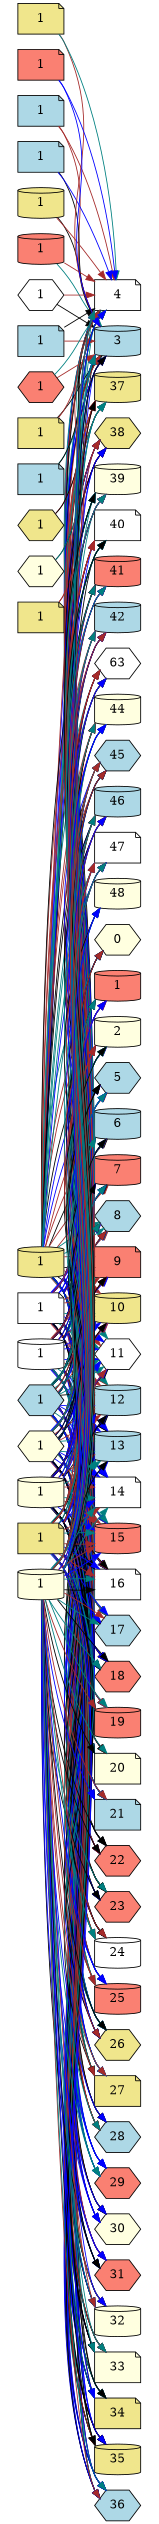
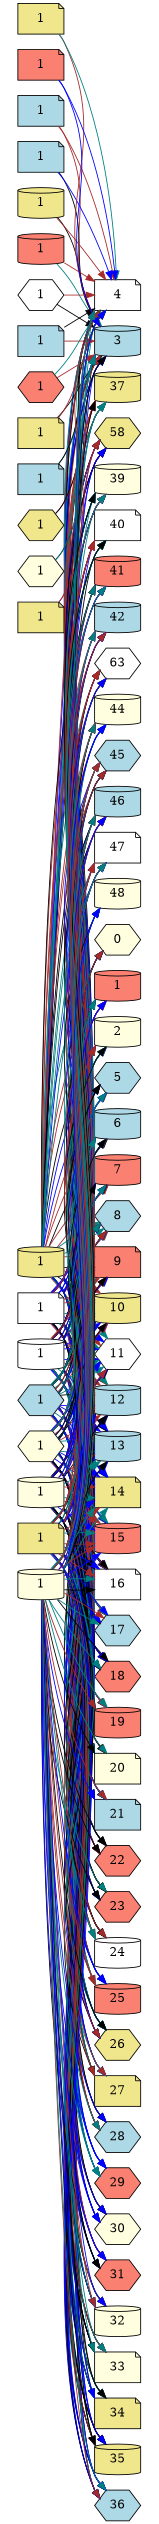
  digraph {
    rankdir=LR
    node [fillcolor=lightblue shape=cylinder style=filled]
    edge [color=blue]
    n1 [fillcolor=khaki label=1 weight=1]
    0 [fillcolor=lightyellow shape=hexagon]
    1 [fillcolor=salmon]
    2 [fillcolor=lightyellow]
    3
    4 [fillcolor=white shape=note]
    5 [shape=hexagon]
    6
    7 [fillcolor=salmon]
    8 [shape=hexagon]
    9 [fillcolor=salmon shape=note]
    10 [fillcolor=khaki]
    11 [fillcolor=white shape=hexagon]
    12
    13
-   14 [fillcolor=white shape=note]
+   14 [fillcolor=khaki shape=note]
    15 [fillcolor=salmon]
    16 [fillcolor=white shape=note]
    17 [shape=hexagon]
    18 [fillcolor=salmon shape=hexagon]
    19 [fillcolor=salmon]
    20 [fillcolor=lightyellow shape=note]
    21 [shape=note]
    22 [fillcolor=salmon shape=hexagon]
    23 [fillcolor=salmon shape=hexagon]
    24 [fillcolor=white]
    25 [fillcolor=salmon]
    26 [fillcolor=khaki shape=hexagon]
    27 [fillcolor=khaki shape=note]
    28 [shape=hexagon]
    29 [fillcolor=salmon shape=hexagon]
    30 [fillcolor=lightyellow shape=hexagon]
    31 [fillcolor=salmon shape=hexagon]
    32 [fillcolor=lightyellow]
    33 [fillcolor=lightyellow shape=note]
    34 [fillcolor=khaki shape=note]
    35 [fillcolor=khaki]
    36 [shape=hexagon]
    37 [fillcolor=khaki]
-   38 [fillcolor=khaki shape=hexagon]
+   38 [fillcolor=khaki shape=hexagon label=58]
    39 [fillcolor=lightyellow]
    40 [fillcolor=white shape=note]
    41 [fillcolor=salmon]
    42
    n45 [fillcolor=white label=63 shape=hexagon]
    44 [fillcolor=lightyellow]
    45 [shape=hexagon]
    46
    47 [fillcolor=white shape=note]
    48 [fillcolor=lightyellow]
    n51 [label=1 shape=note weight=1]
    n52 [label=1 shape=note weight=1]
    n53 [fillcolor=white label=1 shape=note weight=1]
    n54 [fillcolor=khaki label=1 weight=1]
    n55 [fillcolor=salmon label=1 weight=1]
    n56 [fillcolor=white label=1 weight=1]
    n57 [fillcolor=white label=1 shape=hexagon weight=1]
    n58 [label=1 shape=note weight=1]
    n59 [label=1 shape=hexagon weight=1]
    n60 [fillcolor=salmon label=1 shape=hexagon weight=1]
    n61 [fillcolor=khaki label=1 shape=note weight=1]
    n62 [fillcolor=lightyellow label=1 shape=hexagon weight=1]
    n63 [label=1 shape=note weight=1]
    n64 [fillcolor=khaki label=1 shape=hexagon weight=1]
    n65 [fillcolor=lightyellow label=1 weight=1]
    n66 [fillcolor=lightyellow label=1 shape=hexagon weight=1]
    n67 [fillcolor=khaki label=1 shape=note weight=1]
    n68 [fillcolor=khaki label=1 shape=note weight=1]
    n69 [fillcolor=khaki label=1 shape=note weight=1]
    n70 [fillcolor=salmon label=1 shape=note weight=1]
    n71 [fillcolor=lightyellow label=1 weight=1]
    n1 -> 0 [color=teal]
    n1 -> 1 [color=brown]
    n1 -> 1 [color=brown]
    n1 -> 2
    n1 -> 2 [color=black]
    n1 -> 3
    n1 -> 3 [color=black]
    n1 -> 4 [color=teal]
    n1 -> 4 [color=teal]
    n1 -> 5 [color=brown]
    n1 -> 5
    n1 -> 6 [color=black]
    n1 -> 6 [color=brown]
    n1 -> 7 [color=brown]
    n1 -> 7 [color=brown]
    n1 -> 8 [color=teal]
    n1 -> 8 [color=teal]
    n1 -> 9 [color=black]
    n1 -> 9 [color=brown]
    n1 -> 10 [color=black]
    n1 -> 10 [color=brown]
    n1 -> 11 [color=brown]
    n1 -> 11 [color=teal]
    n1 -> 12 [color=teal]
    n1 -> 12 [color=brown]
    n1 -> 13 [color=teal]
    n1 -> 13 [color=black]
    n1 -> 14 [color=brown]
    n1 -> 14 [color=teal]
    n1 -> 15 [color=teal]
    n1 -> 15
    n1 -> 16 [color=black]
    n1 -> 16 [color=teal]
    n1 -> 17 [color=black]
    n1 -> 17 [color=brown]
    n1 -> 18 [color=black]
    n1 -> 18 [color=teal]
    n1 -> 19 [color=brown]
    n1 -> 19 [color=black]
    n1 -> 20 [color=teal]
    n1 -> 20 [color=black]
    n1 -> 21 [color=teal]
    n1 -> 21 [color=black]
    n1 -> 22 [color=teal]
    n1 -> 22 [color=brown]
    n1 -> 23 [color=black]
    n1 -> 23 [color=teal]
    n1 -> 24 [color=brown]
    n1 -> 24
    n1 -> 25 [color=teal]
    n1 -> 25
    n1 -> 26
    n1 -> 26
    n1 -> 27 [color=black]
    n1 -> 27 [color=teal]
    n1 -> 28 [color=teal]
    n1 -> 28 [color=teal]
    n1 -> 29
    n1 -> 29
    n1 -> 30 [color=teal]
    n1 -> 30 [color=teal]
    n1 -> 31
    n1 -> 31 [color=brown]
    n1 -> 32 [color=black]
    n1 -> 32 [color=brown]
    n1 -> 33 [color=teal]
    n1 -> 33
    n1 -> 34 [color=black]
    n1 -> 34 [color=black]
    n1 -> 35 [color=teal]
    n1 -> 35
    n1 -> 36
    n1 -> 36
    n1 -> 37
    n1 -> 37 [color=brown]
    n1 -> 38
    n1 -> 38
    n1 -> 39 [color=teal]
    n1 -> 39 [color=teal]
    n1 -> 40 [color=black]
    n1 -> 40
    n1 -> 41 [color=brown]
    n1 -> 41 [color=black]
    n1 -> 42 [color=brown]
    n1 -> 42 [color=brown]
    n1 -> n45 [color=teal]
    n1 -> n45 [color=teal]
    n1 -> 44 [color=brown]
    n1 -> 44 [color=brown]
    n1 -> 45 [color=black]
    n1 -> 45 [color=black]
    n1 -> 46 [color=teal]
    n1 -> 46 [color=teal]
    n1 -> 47
    n1 -> 47 [color=teal]
    n1 -> 48 [color=teal]
    n51 -> 3 [color=brown]
    n51 -> 4 [color=brown]
    n52 -> 3 [color=black]
    n52 -> 4
    n53 -> 0
    n53 -> 1 [color=brown]
    n53 -> 1 [color=teal]
    n53 -> 2 [color=black]
    n53 -> 2
    n53 -> 3 [color=brown]
    n53 -> 3
    n53 -> 4 [color=black]
    n53 -> 4 [color=black]
    n53 -> 5 [color=black]
    n53 -> 5
    n53 -> 6 [color=brown]
    n53 -> 6 [color=black]
    n53 -> 7 [color=black]
    n53 -> 7
    n53 -> 8 [color=brown]
    n53 -> 8
    n53 -> 9 [color=brown]
    n53 -> 9
    n53 -> 10 [color=teal]
    n53 -> 10 [color=brown]
    n53 -> 11 [color=teal]
    n53 -> 11
    n53 -> 12 [color=brown]
    n53 -> 12 [color=teal]
    n53 -> 13 [color=brown]
    n53 -> 13 [color=black]
    n53 -> 14
    n53 -> 14 [color=black]
    n53 -> 15 [color=brown]
    n53 -> 15 [color=teal]
    n53 -> 16
    n53 -> 16 [color=black]
    n53 -> 17 [color=black]
    n53 -> 17 [color=brown]
    n53 -> 18 [color=black]
    n53 -> 18 [color=black]
    n53 -> 19
    n53 -> 19 [color=brown]
    n53 -> 20 [color=teal]
    n53 -> 20 [color=black]
    n53 -> 21 [color=black]
    n53 -> 21
    n53 -> 22
    n53 -> 22
    n53 -> 23 [color=black]
    n53 -> 23 [color=brown]
    n53 -> 24 [color=black]
    n53 -> 24 [color=black]
    n53 -> 25 [color=brown]
    n53 -> 25 [color=black]
    n53 -> 26 [color=teal]
    n53 -> 26 [color=teal]
    n53 -> 27 [color=brown]
    n53 -> 27 [color=black]
    n53 -> 28 [color=black]
    n53 -> 28
    n53 -> 29
    n53 -> 29 [color=brown]
    n53 -> 30 [color=teal]
    n53 -> 30 [color=brown]
    n53 -> 31 [color=teal]
    n53 -> 31 [color=teal]
    n53 -> 32 [color=black]
    n53 -> 32 [color=teal]
    n53 -> 33 [color=brown]
    n53 -> 33 [color=black]
    n53 -> 34
    n53 -> 34
    n53 -> 35 [color=black]
    n53 -> 35
    n53 -> 36 [color=black]
    n53 -> 36 [color=brown]
    n53 -> 37 [color=black]
    n53 -> 37 [color=brown]
    n53 -> 38 [color=brown]
    n53 -> 38 [color=black]
    n53 -> 39 [color=black]
    n53 -> 39 [color=teal]
    n53 -> 40
    n53 -> 40
    n53 -> 41 [color=black]
    n53 -> 41
    n53 -> 42 [color=black]
    n53 -> 42 [color=brown]
    n53 -> n45
    n53 -> n45 [color=brown]
    n53 -> 44 [color=teal]
    n53 -> 44 [color=brown]
    n53 -> 45 [color=brown]
    n53 -> 45
    n53 -> 46
    n53 -> 46
    n53 -> 47
    n53 -> 47 [color=brown]
    n53 -> 48
    n54 -> 3 [color=black]
    n54 -> 4 [color=brown]
    n55 -> 3 [color=teal]
    n55 -> 4 [color=brown]
    n56 -> 0 [color=black]
    n56 -> 1
    n56 -> 1
    n56 -> 2 [color=brown]
    n56 -> 2
    n56 -> 3 [color=brown]
    n56 -> 3
    n56 -> 4 [color=black]
    n56 -> 4
    n56 -> 5 [color=teal]
    n56 -> 5
    n56 -> 6 [color=black]
    n56 -> 6
    n56 -> 7 [color=teal]
    n56 -> 7 [color=black]
    n56 -> 8 [color=teal]
    n56 -> 8 [color=brown]
    n56 -> 9
    n56 -> 9 [color=brown]
    n56 -> 10
    n56 -> 10 [color=brown]
    n56 -> 11
    n56 -> 11
    n56 -> 12 [color=teal]
    n56 -> 12 [color=brown]
    n56 -> 13
    n56 -> 13
    n56 -> 14
    n56 -> 14
    n56 -> 15 [color=brown]
    n56 -> 15 [color=brown]
    n56 -> 16 [color=brown]
    n56 -> 16 [color=black]
    n56 -> 17 [color=black]
    n56 -> 17 [color=black]
    n56 -> 18 [color=black]
    n56 -> 18 [color=brown]
    n56 -> 19 [color=teal]
    n56 -> 19 [color=brown]
    n56 -> 20
    n56 -> 20 [color=black]
    n56 -> 21
    n56 -> 21
    n56 -> 22 [color=black]
    n56 -> 22 [color=teal]
    n56 -> 23 [color=brown]
    n56 -> 23 [color=black]
    n56 -> 24 [color=brown]
    n56 -> 24 [color=brown]
    n56 -> 25 [color=teal]
    n56 -> 25 [color=teal]
    n56 -> 26
    n56 -> 26 [color=black]
    n56 -> 27 [color=teal]
    n56 -> 27 [color=teal]
    n56 -> 28 [color=black]
    n56 -> 28 [color=brown]
    n56 -> 29 [color=teal]
    n56 -> 29
    n56 -> 30
    n56 -> 30
    n56 -> 31
    n56 -> 31 [color=black]
    n56 -> 32 [color=brown]
    n56 -> 32 [color=black]
    n56 -> 33 [color=black]
    n56 -> 33 [color=teal]
    n56 -> 34
    n56 -> 34 [color=black]
    n56 -> 35 [color=teal]
    n56 -> 35 [color=brown]
    n56 -> 36 [color=teal]
    n56 -> 36
    n56 -> 37 [color=brown]
    n56 -> 37 [color=teal]
    n56 -> 38 [color=brown]
    n56 -> 38 [color=black]
    n56 -> 39
    n56 -> 39
    n56 -> 40 [color=black]
    n56 -> 40
    n56 -> 41 [color=brown]
    n56 -> 41
    n56 -> 42
    n56 -> 42
    n56 -> n45 [color=black]
    n56 -> n45 [color=black]
    n56 -> 44 [color=teal]
    n56 -> 44 [color=black]
    n56 -> 45 [color=teal]
    n56 -> 45
    n56 -> 46 [color=black]
    n56 -> 46 [color=black]
    n56 -> 47
    n56 -> 47 [color=brown]
    n56 -> 48
    n57 -> 3 [color=black]
    n57 -> 4 [color=brown]
    n58 -> 3 [color=brown]
    n58 -> 4 [color=black]
    n59 -> 0 [color=black]
    n59 -> 1 [color=teal]
    n59 -> 1 [color=black]
    n59 -> 2 [color=teal]
    n59 -> 2 [color=black]
    n59 -> 3 [color=black]
    n59 -> 3
    n59 -> 4 [color=brown]
    n59 -> 4 [color=teal]
    n59 -> 5 [color=teal]
    n59 -> 5 [color=teal]
    n59 -> 6
    n59 -> 6
    n59 -> 7 [color=brown]
    n59 -> 7 [color=brown]
    n59 -> 8
    n59 -> 8 [color=teal]
    n59 -> 9
    n59 -> 9 [color=black]
    n59 -> 10 [color=brown]
    n59 -> 10 [color=teal]
    n59 -> 11 [color=teal]
    n59 -> 11 [color=teal]
    n59 -> 12
    n59 -> 12 [color=black]
    n59 -> 13 [color=teal]
    n59 -> 13
    n59 -> 14 [color=brown]
    n59 -> 14
    n59 -> 15 [color=teal]
    n59 -> 15
    n59 -> 16
    n59 -> 16
    n59 -> 17 [color=brown]
    n59 -> 17 [color=teal]
    n59 -> 18 [color=black]
    n59 -> 18 [color=brown]
    n59 -> 19 [color=teal]
    n59 -> 19 [color=teal]
    n59 -> 20 [color=black]
    n59 -> 20 [color=teal]
    n59 -> 21
    n59 -> 21 [color=black]
    n59 -> 22
    n59 -> 22 [color=brown]
    n59 -> 23 [color=brown]
    n59 -> 23 [color=black]
    n59 -> 24 [color=brown]
    n59 -> 24 [color=teal]
    n59 -> 25 [color=teal]
    n59 -> 25 [color=brown]
    n59 -> 26 [color=black]
    n59 -> 26
    n59 -> 27 [color=teal]
    n59 -> 27 [color=teal]
    n59 -> 28 [color=brown]
    n59 -> 28 [color=teal]
    n59 -> 29
    n59 -> 29 [color=teal]
    n59 -> 30 [color=black]
    n59 -> 30 [color=black]
    n59 -> 31 [color=black]
    n59 -> 31
    n59 -> 32
    n59 -> 32 [color=black]
    n59 -> 33
    n59 -> 33 [color=teal]
    n59 -> 34
    n59 -> 34 [color=brown]
    n59 -> 35 [color=teal]
    n59 -> 35 [color=brown]
    n59 -> 36
    n59 -> 36
    n59 -> 37 [color=brown]
    n59 -> 37 [color=brown]
    n59 -> 38 [color=black]
    n59 -> 38 [color=brown]
    n59 -> 39 [color=black]
    n59 -> 39 [color=black]
    n59 -> 40 [color=black]
    n59 -> 40 [color=black]
    n59 -> 41 [color=brown]
    n59 -> 41 [color=brown]
    n59 -> 42 [color=teal]
    n59 -> 42 [color=brown]
    n59 -> n45 [color=teal]
    n59 -> n45
    n59 -> 44 [color=brown]
    n59 -> 44 [color=black]
    n59 -> 45
    n59 -> 45 [color=black]
    n59 -> 46 [color=black]
    n59 -> 46 [color=teal]
    n59 -> 47 [color=teal]
    n59 -> 47 [color=teal]
    n59 -> 48 [color=brown]
    n60 -> 3 [color=brown]
    n60 -> 4 [color=teal]
    n61 -> 3 [color=black]
    n61 -> 4 [color=brown]
    n62 -> 0
    n62 -> 1
    n62 -> 1 [color=black]
    n62 -> 2 [color=teal]
    n62 -> 2 [color=black]
    n62 -> 3
    n62 -> 3 [color=teal]
    n62 -> 4 [color=black]
    n62 -> 4 [color=teal]
    n62 -> 5 [color=teal]
    n62 -> 5 [color=black]
    n62 -> 6 [color=brown]
    n62 -> 6 [color=teal]
    n62 -> 7 [color=black]
    n62 -> 7
    n62 -> 8
    n62 -> 8
    n62 -> 9 [color=black]
    n62 -> 9
    n62 -> 10
    n62 -> 10 [color=teal]
    n62 -> 11 [color=black]
    n62 -> 11
    n62 -> 12 [color=brown]
    n62 -> 12 [color=brown]
    n62 -> 13 [color=teal]
    n62 -> 13 [color=teal]
    n62 -> 14
    n62 -> 14
    n62 -> 15 [color=brown]
    n62 -> 15 [color=teal]
    n62 -> 16
    n62 -> 16 [color=brown]
    n62 -> 17 [color=black]
    n62 -> 17 [color=brown]
    n62 -> 18
    n62 -> 18 [color=black]
    n62 -> 19 [color=teal]
    n62 -> 19
    n62 -> 20 [color=black]
    n62 -> 20 [color=brown]
    n62 -> 21
    n62 -> 21 [color=black]
    n62 -> 22 [color=brown]
    n62 -> 22 [color=brown]
    n62 -> 23 [color=teal]
    n62 -> 23 [color=brown]
    n62 -> 24 [color=brown]
    n62 -> 24 [color=black]
    n62 -> 25 [color=brown]
    n62 -> 25 [color=teal]
    n62 -> 26
    n62 -> 26 [color=teal]
    n62 -> 27 [color=black]
    n62 -> 27
    n62 -> 28 [color=black]
    n62 -> 28 [color=teal]
    n62 -> 29
    n62 -> 29 [color=teal]
    n62 -> 30 [color=brown]
    n62 -> 30 [color=teal]
    n62 -> 31 [color=teal]
    n62 -> 31
    n62 -> 32 [color=black]
    n62 -> 32 [color=teal]
    n62 -> 33 [color=black]
    n62 -> 33 [color=brown]
    n62 -> 34
    n62 -> 34 [color=teal]
    n62 -> 35 [color=black]
    n62 -> 35 [color=black]
    n62 -> 36 [color=black]
    n62 -> 36
    n62 -> 37 [color=brown]
    n62 -> 37 [color=brown]
    n62 -> 38 [color=brown]
    n62 -> 38 [color=black]
    n62 -> 39 [color=brown]
    n62 -> 39 [color=black]
    n62 -> 40 [color=teal]
    n62 -> 40 [color=brown]
    n62 -> 41
    n62 -> 41 [color=brown]
    n62 -> 42 [color=brown]
    n62 -> 42
    n62 -> n45 [color=black]
    n62 -> n45 [color=brown]
    n62 -> 44 [color=teal]
    n62 -> 44 [color=black]
    n62 -> 45
    n62 -> 45 [color=teal]
    n62 -> 46 [color=teal]
    n62 -> 46 [color=brown]
    n62 -> 47 [color=black]
    n62 -> 47 [color=teal]
    n62 -> 48 [color=black]
    n63 -> 3 [color=teal]
    n63 -> 4 [color=black]
    n64 -> 3 [color=brown]
    n64 -> 4 [color=black]
    n65 -> 0 [color=teal]
    n65 -> 1
    n65 -> 1 [color=black]
    n65 -> 2 [color=teal]
    n65 -> 2 [color=brown]
    n65 -> 3 [color=teal]
    n65 -> 3
    n65 -> 4 [color=teal]
    n65 -> 4
    n65 -> 5
    n65 -> 5 [color=brown]
    n65 -> 6
    n65 -> 6 [color=black]
    n65 -> 7 [color=black]
    n65 -> 7 [color=black]
    n65 -> 8 [color=teal]
    n65 -> 8 [color=brown]
    n65 -> 9 [color=brown]
    n65 -> 9
    n65 -> 10 [color=brown]
    n65 -> 10 [color=brown]
    n65 -> 11
    n65 -> 11
    n65 -> 12 [color=black]
    n65 -> 12 [color=black]
    n65 -> 13 [color=teal]
    n65 -> 13 [color=brown]
    n65 -> 14 [color=teal]
    n65 -> 14 [color=brown]
    n65 -> 15
    n65 -> 15 [color=brown]
    n65 -> 16 [color=black]
    n65 -> 16 [color=black]
    n65 -> 17
    n65 -> 17 [color=teal]
    n65 -> 18 [color=black]
    n65 -> 18
    n65 -> 19 [color=brown]
    n65 -> 19 [color=brown]
    n65 -> 20 [color=black]
    n65 -> 20 [color=brown]
    n65 -> 21 [color=black]
    n65 -> 21
    n65 -> 22 [color=brown]
    n65 -> 22 [color=teal]
    n65 -> 23 [color=black]
    n65 -> 23 [color=black]
    n65 -> 24 [color=teal]
    n65 -> 24 [color=black]
    n65 -> 25 [color=teal]
    n65 -> 25
    n65 -> 26
    n65 -> 26 [color=black]
    n65 -> 27 [color=teal]
    n65 -> 27
    n65 -> 28 [color=brown]
    n65 -> 28 [color=brown]
    n65 -> 29 [color=teal]
    n65 -> 29
    n65 -> 30
    n65 -> 30 [color=brown]
    n65 -> 31
    n65 -> 31
    n65 -> 32
    n65 -> 32 [color=teal]
    n65 -> 33 [color=black]
    n65 -> 33 [color=black]
    n65 -> 34 [color=black]
    n65 -> 34 [color=black]
    n65 -> 35 [color=black]
    n65 -> 35 [color=black]
    n65 -> 36 [color=black]
    n65 -> 36 [color=black]
    n65 -> 37 [color=teal]
    n65 -> 37 [color=brown]
    n65 -> 38
    n65 -> 38
    n65 -> 39
    n65 -> 39 [color=teal]
    n65 -> 40 [color=teal]
    n65 -> 40 [color=brown]
    n65 -> 41 [color=brown]
    n65 -> 41 [color=brown]
    n65 -> 42 [color=black]
    n65 -> 42 [color=teal]
    n65 -> n45 [color=teal]
    n65 -> n45 [color=black]
    n65 -> 44 [color=teal]
    n65 -> 44 [color=brown]
    n65 -> 45 [color=teal]
    n65 -> 45 [color=brown]
    n65 -> 46 [color=brown]
    n65 -> 46 [color=black]
    n65 -> 47
    n65 -> 47
    n65 -> 48
    n66 -> 3 [color=black]
    n66 -> 4 [color=teal]
    n67 -> 3 [color=brown]
    n67 -> 4 [color=brown]
    n68 -> 0 [color=black]
    n68 -> 1 [color=brown]
    n68 -> 1 [color=teal]
    n68 -> 2 [color=teal]
    n68 -> 2 [color=brown]
    n68 -> 3
    n68 -> 3 [color=teal]
    n68 -> 4 [color=teal]
    n68 -> 4 [color=brown]
    n68 -> 5
    n68 -> 5 [color=black]
    n68 -> 6 [color=teal]
    n68 -> 6 [color=teal]
    n68 -> 7
    n68 -> 7
    n68 -> 8 [color=black]
    n68 -> 8 [color=black]
    n68 -> 9 [color=brown]
    n68 -> 9 [color=brown]
    n68 -> 10 [color=brown]
    n68 -> 10
    n68 -> 11
    n68 -> 11 [color=teal]
    n68 -> 12
    n68 -> 12 [color=black]
    n68 -> 13
    n68 -> 13 [color=teal]
    n68 -> 14 [color=brown]
    n68 -> 14
    n68 -> 15 [color=brown]
    n68 -> 15 [color=teal]
    n68 -> 16 [color=brown]
    n68 -> 16
    n68 -> 17
    n68 -> 17
    n68 -> 18 [color=teal]
    n68 -> 18
    n68 -> 19 [color=black]
    n68 -> 19 [color=brown]
    n68 -> 20 [color=teal]
    n68 -> 20 [color=black]
    n68 -> 21
    n68 -> 21 [color=teal]
    n68 -> 22 [color=brown]
    n68 -> 22 [color=black]
    n68 -> 23
    n68 -> 23 [color=black]
    n68 -> 24 [color=teal]
    n68 -> 24 [color=black]
    n68 -> 25 [color=brown]
    n68 -> 25
    n68 -> 26 [color=black]
    n68 -> 26 [color=teal]
    n68 -> 27 [color=black]
    n68 -> 27 [color=teal]
    n68 -> 28 [color=brown]
    n68 -> 28 [color=black]
    n68 -> 29 [color=teal]
    n68 -> 29
    n68 -> 30
    n68 -> 30 [color=black]
    n68 -> 31 [color=black]
    n68 -> 31 [color=brown]
    n68 -> 32 [color=teal]
    n68 -> 32 [color=brown]
    n68 -> 33 [color=black]
    n68 -> 33 [color=brown]
    n68 -> 34 [color=teal]
    n68 -> 34 [color=teal]
    n68 -> 35 [color=brown]
    n68 -> 35 [color=black]
    n68 -> 36
    n68 -> 36
    n68 -> 37 [color=teal]
    n68 -> 37 [color=brown]
    n68 -> 38 [color=black]
    n68 -> 38 [color=brown]
    n68 -> 39 [color=brown]
    n68 -> 39 [color=teal]
    n68 -> 40 [color=teal]
    n68 -> 40 [color=brown]
    n68 -> 41
    n68 -> 41 [color=black]
    n68 -> 42
    n68 -> 42 [color=brown]
    n68 -> n45 [color=brown]
    n68 -> n45 [color=brown]
    n68 -> 44
    n68 -> 44 [color=brown]
    n68 -> 45 [color=black]
    n68 -> 45 [color=teal]
    n68 -> 46 [color=brown]
    n68 -> 46 [color=brown]
    n68 -> 47 [color=brown]
    n68 -> 47 [color=brown]
    n68 -> 48 [color=teal]
    n69 -> 3 [color=brown]
    n69 -> 4 [color=teal]
    n70 -> 3
    n70 -> 4
    n71 -> 0 [color=brown]
    n71 -> 1
    n71 -> 1 [color=teal]
    n71 -> 2 [color=black]
    n71 -> 2 [color=brown]
    n71 -> 3 [color=black]
    n71 -> 3 [color=teal]
    n71 -> 4
    n71 -> 4 [color=teal]
    n71 -> 5 [color=teal]
    n71 -> 5 [color=black]
    n71 -> 6 [color=black]
    n71 -> 6 [color=teal]
    n71 -> 7 [color=teal]
    n71 -> 7 [color=black]
    n71 -> 8 [color=brown]
    n71 -> 8 [color=teal]
    n71 -> 9 [color=black]
    n71 -> 9 [color=teal]
    n71 -> 10 [color=black]
    n71 -> 10
    n71 -> 11 [color=brown]
    n71 -> 11
    n71 -> 12 [color=black]
    n71 -> 12
    n71 -> 13 [color=black]
    n71 -> 13 [color=teal]
    n71 -> 14 [color=teal]
    n71 -> 14 [color=teal]
    n71 -> 15
    n71 -> 15 [color=brown]
    n71 -> 16 [color=black]
    n71 -> 16 [color=teal]
    n71 -> 17 [color=teal]
    n71 -> 17 [color=brown]
    n71 -> 18 [color=teal]
    n71 -> 18 [color=black]
    n71 -> 19 [color=brown]
    n71 -> 19 [color=teal]
    n71 -> 20 [color=black]
    n71 -> 20 [color=teal]
    n71 -> 21
    n71 -> 21 [color=brown]
    n71 -> 22 [color=black]
    n71 -> 22 [color=black]
    n71 -> 23 [color=black]
    n71 -> 23 [color=teal]
    n71 -> 24 [color=teal]
    n71 -> 24 [color=brown]
    n71 -> 25 [color=brown]
    n71 -> 25
    n71 -> 26 [color=brown]
    n71 -> 26 [color=black]
    n71 -> 27 [color=brown]
    n71 -> 27 [color=brown]
    n71 -> 28 [color=teal]
    n71 -> 28
    n71 -> 29 [color=teal]
    n71 -> 29
    n71 -> 30
    n71 -> 30
    n71 -> 31 [color=black]
    n71 -> 31
    n71 -> 32 [color=brown]
    n71 -> 32
    n71 -> 33 [color=teal]
    n71 -> 33 [color=teal]
    n71 -> 34
    n71 -> 34 [color=black]
    n71 -> 35 [color=black]
    n71 -> 35
    n71 -> 36 [color=brown]
    n71 -> 36 [color=teal]
    n71 -> 37 [color=teal]
    n71 -> 37 [color=black]
    n71 -> 38
    n71 -> 38 [color=brown]
    n71 -> 39 [color=teal]
    n71 -> 39 [color=black]
    n71 -> 40 [color=black]
    n71 -> 40 [color=brown]
    n71 -> 41 [color=teal]
    n71 -> 41 [color=teal]
    n71 -> 42 [color=brown]
    n71 -> 42 [color=teal]
    n71 -> n45
    n71 -> n45 [color=brown]
    n71 -> 44
    n71 -> 44 [color=teal]
    n71 -> 45 [color=brown]
    n71 -> 45 [color=brown]
    n71 -> 46
    n71 -> 46 [color=teal]
    n71 -> 47 [color=teal]
    n71 -> 47 [color=brown]
    n71 -> 48
  }
